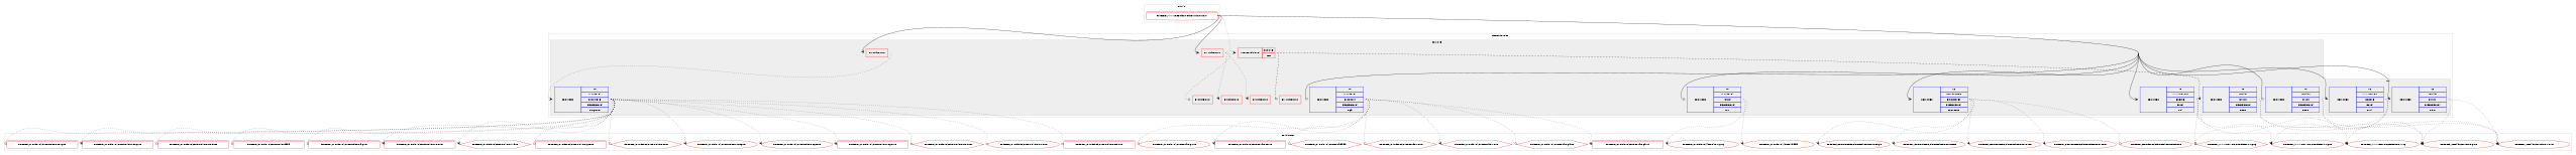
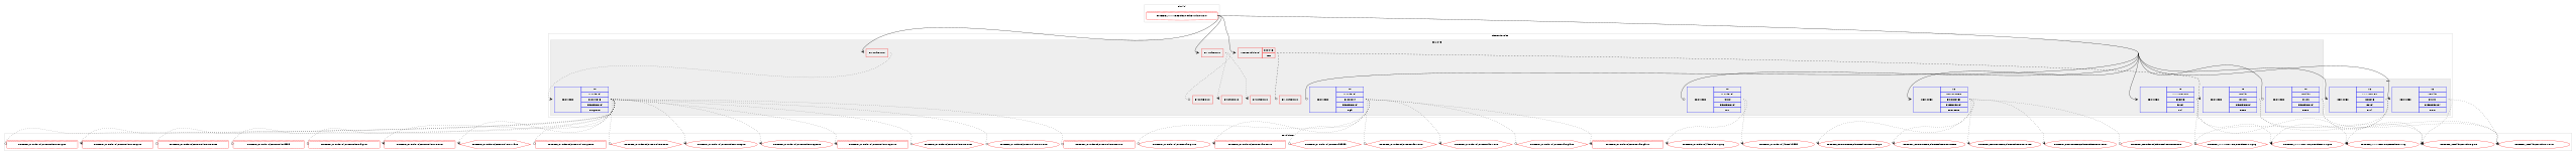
  digraph {
    compound=true
    concentrate=true
    fontname=Helvetica
    fontsize=10
    newrank=true
    rankdir=TB
    ranksep=1.5
    node [color=red fontname=Helvetica fontsize=10 shape=none]
    edge [arrowhead=vee headport=w style=dotted tailport=e weight=100]
    n1 [label="portage://www-apache/mod_gnutls-0.11.0" shape=cylinder width=4]
    n2 [label=<<TABLE BORDER="0" CELLBORDER="1" CELLSPACING="0" CELLPADDING="4"><TR><TD CELLPADDING="10">all_of_group</TD></TR></TABLE>>]
    n3 [label=<<TABLE BORDER="0" CELLBORDER="1" CELLSPACING="0" CELLPADDING="4"><TR><TD CELLPADDING="10">all_of_group</TD></TR></TABLE>>]
    n4 [label=<<TABLE BORDER="0" CELLBORDER="1" CELLSPACING="0" CELLPADDING="4"><TR><TD CELLPADDING="10">all_of_group</TD></TR></TABLE>>]
    n5 [label=<<TABLE BORDER="0" CELLBORDER="1" CELLSPACING="0" CELLPADDING="4"><TR><TD CELLPADDING="10">any_of_group</TD></TR></TABLE>>]
    n6 [color=blue label=<<TABLE BORDER="0" CELLBORDER="1" CELLSPACING="0" CELLPADDING="4" WIDTH="220"><TR><TD ROWSPAN="6" CELLPADDING="30">pack_dep</TD></TR><TR><TD WIDTH="110">no</TD></TR><TR><TD>sys-devel</TD></TR><TR><TD>automake</TD></TR><TR><TD>greaterequal</TD></TR><TR><TD>1.16.2-r1</TD></TR></TABLE>>]
    n7 [label=<<TABLE BORDER="0" CELLBORDER="1" CELLSPACING="0" CELLPADDING="4"><TR><TD CELLPADDING="10">any_of_group</TD></TR></TABLE>>]
    n8 [color=blue label=<<TABLE BORDER="0" CELLBORDER="1" CELLSPACING="0" CELLPADDING="4" WIDTH="220"><TR><TD ROWSPAN="6" CELLPADDING="30">pack_dep</TD></TR><TR><TD WIDTH="110">no</TD></TR><TR><TD>net-libs</TD></TR><TR><TD>gnutls</TD></TR><TR><TD>greaterequal</TD></TR><TR><TD>3.3.0</TD></TR></TABLE>>]
    n9 [label=<<TABLE BORDER="0" CELLBORDER="1" CELLSPACING="0" CELLPADDING="4"><TR><TD CELLPADDING="10">any_of_group</TD></TR></TABLE>>]
    n10 [label=<<TABLE BORDER="0" CELLBORDER="1" CELLSPACING="0" CELLPADDING="4"><TR><TD ROWSPAN="3" CELLPADDING="10">use_conditional</TD></TR><TR><TD>positive</TD></TR><TR><TD>test</TD></TR></TABLE>>]
    n11 [color=blue label=<<TABLE BORDER="0" CELLBORDER="1" CELLSPACING="0" CELLPADDING="4" WIDTH="220"><TR><TD ROWSPAN="6" CELLPADDING="30">pack_dep</TD></TR><TR><TD WIDTH="110">no</TD></TR><TR><TD>sys-devel</TD></TR><TR><TD>libtool</TD></TR><TR><TD>greaterequal</TD></TR><TR><TD>2.4</TD></TR></TABLE>>]
    n12 [color=blue label=<<TABLE BORDER="0" CELLBORDER="1" CELLSPACING="0" CELLPADDING="4" WIDTH="220"><TR><TD ROWSPAN="6" CELLPADDING="30">pack_dep</TD></TR><TR><TD WIDTH="110">no</TD></TR><TR><TD>app-portage</TD></TR><TR><TD>elt-patches</TD></TR><TR><TD>greaterequal</TD></TR><TR><TD>20170815</TD></TR></TABLE>>]
    n13 [color=blue label=<<TABLE BORDER="0" CELLBORDER="1" CELLSPACING="0" CELLPADDING="4" WIDTH="220"><TR><TD ROWSPAN="6" CELLPADDING="30">pack_dep</TD></TR><TR><TD WIDTH="110">no</TD></TR><TR><TD>net-libs</TD></TR><TR><TD>gnutls</TD></TR><TR><TD>greaterequal</TD></TR><TR><TD>3.3.0</TD></TR></TABLE>>]
    n14 [color=blue label=<<TABLE BORDER="0" CELLBORDER="1" CELLSPACING="0" CELLPADDING="4" WIDTH="220"><TR><TD ROWSPAN="6" CELLPADDING="30">pack_dep</TD></TR><TR><TD WIDTH="110">no</TD></TR><TR><TD>sys-devel</TD></TR><TR><TD>autoconf</TD></TR><TR><TD>greaterequal</TD></TR><TR><TD>2.69</TD></TR></TABLE>>]
    n15 [color=blue label=<<TABLE BORDER="0" CELLBORDER="1" CELLSPACING="0" CELLPADDING="4" WIDTH="220"><TR><TD ROWSPAN="6" CELLPADDING="30">pack_dep</TD></TR><TR><TD WIDTH="110">no</TD></TR><TR><TD>www-servers</TD></TR><TR><TD>apache</TD></TR><TR><TD>equal</TD></TR><TR><TD>2.4*</TD></TR></TABLE>>]
    n16 [color=blue label=<<TABLE BORDER="0" CELLBORDER="1" CELLSPACING="0" CELLPADDING="4" WIDTH="220"><TR><TD ROWSPAN="6" CELLPADDING="30">pack_dep</TD></TR><TR><TD WIDTH="110">no</TD></TR><TR><TD>net-libs</TD></TR><TR><TD>gnutls</TD></TR><TR><TD>greaterequal</TD></TR><TR><TD>3.3.0</TD></TR></TABLE>>]
    n17 [color=blue label=<<TABLE BORDER="0" CELLBORDER="1" CELLSPACING="0" CELLPADDING="4" WIDTH="220"><TR><TD ROWSPAN="6" CELLPADDING="30">pack_dep</TD></TR><TR><TD WIDTH="110">no</TD></TR><TR><TD>www-servers</TD></TR><TR><TD>apache</TD></TR><TR><TD>equal</TD></TR><TR><TD>2.4*</TD></TR></TABLE>>]
    n18 [label="portage://sys-devel/automake-1.10.3-r3" shape=cylinder width=4]
    n19 [label="portage://sys-devel/automake-1.11.6-r3" shape=cylinder width=4]
    n20 [label="portage://sys-devel/automake-1.12.6-r2" shape=cylinder width=4]
    n21 [label="portage://sys-devel/automake-1.13.4-r2" shape=cylinder width=4]
    n22 [label="portage://sys-devel/automake-1.14.1-r2" shape=ellipse width=4]
    n23 [label="portage://sys-devel/automake-1.15.1-r2" shape=hexagon width=4]
    n24 [label="portage://sys-devel/automake-1.16.2-r1" shape=cylinder width=4]
    n25 [label="portage://sys-devel/automake-1.16.3-r1" shape=ellipse width=4]
    n26 [label="portage://sys-devel/automake-1.4_p6-r2" shape=ellipse width=4]
    n27 [label="portage://sys-devel/automake-1.5-r2" shape=hexagon width=4]
    n28 [label="portage://sys-devel/automake-1.6.3-r2" shape=cylinder width=4]
    n29 [label="portage://sys-devel/automake-1.7.9-r3" shape=hexagon width=4]
    n30 [label="portage://sys-devel/automake-1.8.5-r5" shape=cylinder width=4]
    n31 [label="portage://sys-devel/automake-1.9.6-r5" shape=cylinder width=4]
    n32 [label="portage://sys-devel/automake-9999" shape=cylinder width=4]
    n33 [label="portage://net-libs/gnutls-3.6.15" shape=ellipse width=4]
    n34 [label="portage://net-libs/gnutls-3.7.0-r1" shape=ellipse width=4]
    n35 [label="portage://app-portage/elt-patches-20170317" shape=ellipse width=4]
    n36 [label="portage://app-portage/elt-patches-20170422" shape=ellipse width=4]
    n37 [label="portage://app-portage/elt-patches-20170815" shape=ellipse width=4]
    n38 [label="portage://app-portage/elt-patches-20170826.1" shape=ellipse width=4]
    n39 [label="portage://app-devel/elt-patches-20201205" shape=ellipse width=4]
    n40 [label="portage://sys-devel/autoconf-2.13-r1" shape=cylinder width=4]
    n41 [label="portage://sys-devel/autoconf-2.64-r1" shape=ellipse width=4]
    n42 [label="portage://sys-devel/autoconf-2.69-r4" shape=cylinder width=4]
    n43 [label="portage://sys-devel/autoconf-2.69-r5" shape=hexagon width=4]
    n44 [label="portage://sys-devel/autoconf-2.70-r2" shape=hexagon width=4]
    n45 [label="portage://sys-devel/autoconf-2.71-r1" shape=hexagon width=4]
    n46 [label="portage://sys-devel/autoconf-9999" shape=hexagon width=4]
    n47 [label="portage://sys-devel/libtool-2.4.6-r6" shape=ellipse width=4]
    n48 [label="portage://sys-devel/libtool-9999" shape=ellipse width=4]
    n49 [label="portage://www-servers/apache-2.4.46" shape=ellipse width=4]
    n50 [label="portage://www-servers/apache-2.4.46-r5" shape=ellipse width=4]
    n51 [label="portage://www-servers/apache-2.4.46-r6" shape=hexagon width=4]
    subgraph cluster_1 {
      color=gray
      label=<<i>ebuild</i>>
      rank=same
      n1
    }
    subgraph cluster_2 {
      color=gray
      label=<<i>dependencies</i>>
      subgraph cluster_3 {
        color=gray
        fillcolor="#eeeeee"
        label=<<i>compile</i>>
        style=filled
        subgraph sub_4 {
          color=gray
          fillcolor="#eeeeee"
          label=<<i>compile</i>>
          style=filled
          n5
          subgraph sub_5 {
            color=gray
            fillcolor="#eeeeee"
            label=<<i>compile</i>>
            style=filled
            n2
          }
          subgraph sub_6 {
            color=gray
            fillcolor="#eeeeee"
            label=<<i>compile</i>>
            style=filled
            n3
          }
          subgraph sub_7 {
            color=gray
            fillcolor="#eeeeee"
            label=<<i>compile</i>>
            style=filled
            n4
          }
        }
        subgraph sub_8 {
          color=gray
          fillcolor="#eeeeee"
          label=<<i>compile</i>>
          style=filled
          n7
          subgraph sub_9 {
            color=gray
            fillcolor="#eeeeee"
            label=<<i>compile</i>>
            style=filled
            n6
          }
        }
        subgraph sub_10 {
          color=gray
          fillcolor="#eeeeee"
          label=<<i>compile</i>>
          style=filled
          n10
          subgraph sub_11 {
            color=gray
            fillcolor="#eeeeee"
            label=<<i>compile</i>>
            style=filled
            n8
          }
          subgraph sub_12 {
            color=gray
            fillcolor="#eeeeee"
            label=<<i>compile</i>>
            style=filled
            n9
          }
        }
        subgraph sub_13 {
          color=gray
          fillcolor="#eeeeee"
          label=<<i>compile</i>>
          style=filled
          n11
        }
        subgraph sub_14 {
          color=gray
          fillcolor="#eeeeee"
          label=<<i>compile</i>>
          style=filled
          n12
        }
        subgraph sub_15 {
          color=gray
          fillcolor="#eeeeee"
          label=<<i>compile</i>>
          style=filled
          n13
        }
        subgraph sub_16 {
          color=gray
          fillcolor="#eeeeee"
          label=<<i>compile</i>>
          style=filled
          n14
        }
        subgraph sub_17 {
          color=gray
          fillcolor="#eeeeee"
          label=<<i>compile</i>>
          style=filled
          n15
        }
      }
      subgraph cluster_18 {
        color=gray
        fillcolor="#eeeeee"
        label=<<i>compile and run</i>>
        style=filled
      }
      subgraph cluster_19 {
        color=gray
        fillcolor="#eeeeee"
        label=<<i>run</i>>
        style=filled
        subgraph sub_20 {
          color=gray
          fillcolor="#eeeeee"
          label=<<i>run</i>>
          style=filled
          n16
        }
        subgraph sub_21 {
          color=gray
          fillcolor="#eeeeee"
          label=<<i>run</i>>
          style=filled
          n17
        }
      }
    }
    subgraph cluster_22 {
      color=gray
      label=<<i>candidates</i>>
      rank=same
      subgraph sub_23 {
        color=black
        label=<<i>candidates</i>>
        nodesep=1
        rank=same
        n18
        n19
        n20
        n21
        n22
        n23
        n24
        n25
        n26
        n27
        n28
        n29
        n30
        n31
        n32
      }
      subgraph sub_24 {
        color=black
        label=<<i>candidates</i>>
        nodesep=1
        rank=same
        n33
        n34
      }
      subgraph sub_25 {
        color=black
        label=<<i>candidates</i>>
        nodesep=1
        rank=same
        n35
        n36
        n37
        n38
        n39
      }
      subgraph sub_26 {
        color=black
        label=<<i>candidates</i>>
        nodesep=1
        rank=same
        n33
        n34
      }
      subgraph sub_27 {
        color=black
        label=<<i>candidates</i>>
        nodesep=1
        rank=same
        n40
        n41
        n42
        n43
        n44
        n45
        n46
      }
      subgraph sub_28 {
        color=black
        label=<<i>candidates</i>>
        nodesep=1
        rank=same
        n47
        n48
      }
      subgraph sub_29 {
        color=black
        label=<<i>candidates</i>>
        nodesep=1
        rank=same
        n49
        n50
        n51
      }
      subgraph sub_30 {
        color=black
        label=<<i>candidates</i>>
        nodesep=1
        rank=same
        n33
        n34
      }
      subgraph sub_31 {
        color=black
        label=<<i>candidates</i>>
        nodesep=1
        rank=same
        n49
        n50
        n51
      }
    }
    n1 -> n5 [style=solid weight=20]
    n1 -> n7 [style=solid weight=20]
-   n1 -> n10 [weight=20]
+   n1 -> n10 [style=solid weight=20]
    n1 -> n11 [arrowhead=odot style=solid weight=20]
    n1 -> n12 [style=solid weight=20]
    n1 -> n13 [arrowhead=odot style=solid weight=20]
    n1 -> n14 [arrowhead=odot style=solid weight=20]
    n1 -> n15 [style=solid weight=20]
    n1 -> n16 [style=solid weight=20]
    n1 -> n17 [style=solid weight=20]
    n5 -> n2 [weight=20]
    n5 -> n3 [weight=20]
    n5 -> n4 [arrowhead=odot weight=20]
    n6 -> n18 [arrowhead=odot]
    n6 -> n19
    n6 -> n20 [arrowhead=odot]
    n6 -> n21 [arrowhead=odot]
    n6 -> n22 [arrowhead=odot]
    n6 -> n23 [arrowhead=odot]
    n6 -> n24
    n6 -> n25
    n6 -> n26
    n6 -> n27 [arrowhead=odot]
    n6 -> n28 [arrowhead=odot]
    n6 -> n29
    n6 -> n30
    n6 -> n31 [arrowhead=odot]
    n6 -> n32 [arrowhead=odot]
    n7 -> n6 [weight=20]
    n8 -> n33 [arrowhead=odot]
    n8 -> n34 [arrowhead=odot]
    n10 -> n8 [style=dashed weight=20]
    n10 -> n9 [arrowhead=odot style=dashed weight=20]
    n11 -> n47
    n11 -> n48
    n12 -> n35
    n12 -> n36
    n12 -> n37
    n12 -> n38
    n12 -> n39 [arrowhead=odot]
    n13 -> n33
    n13 -> n34
    n14 -> n40
    n14 -> n41 [arrowhead=odot]
    n14 -> n42
    n14 -> n43 [arrowhead=odot]
    n14 -> n44
    n14 -> n45 [arrowhead=odot]
    n14 -> n46 [arrowhead=odot]
    n15 -> n49
    n15 -> n50
    n15 -> n51 [arrowhead=odot]
    n16 -> n33
    n16 -> n34 [arrowhead=odot]
    n17 -> n49
    n17 -> n50
    n17 -> n51 [arrowhead=odot]
  }
